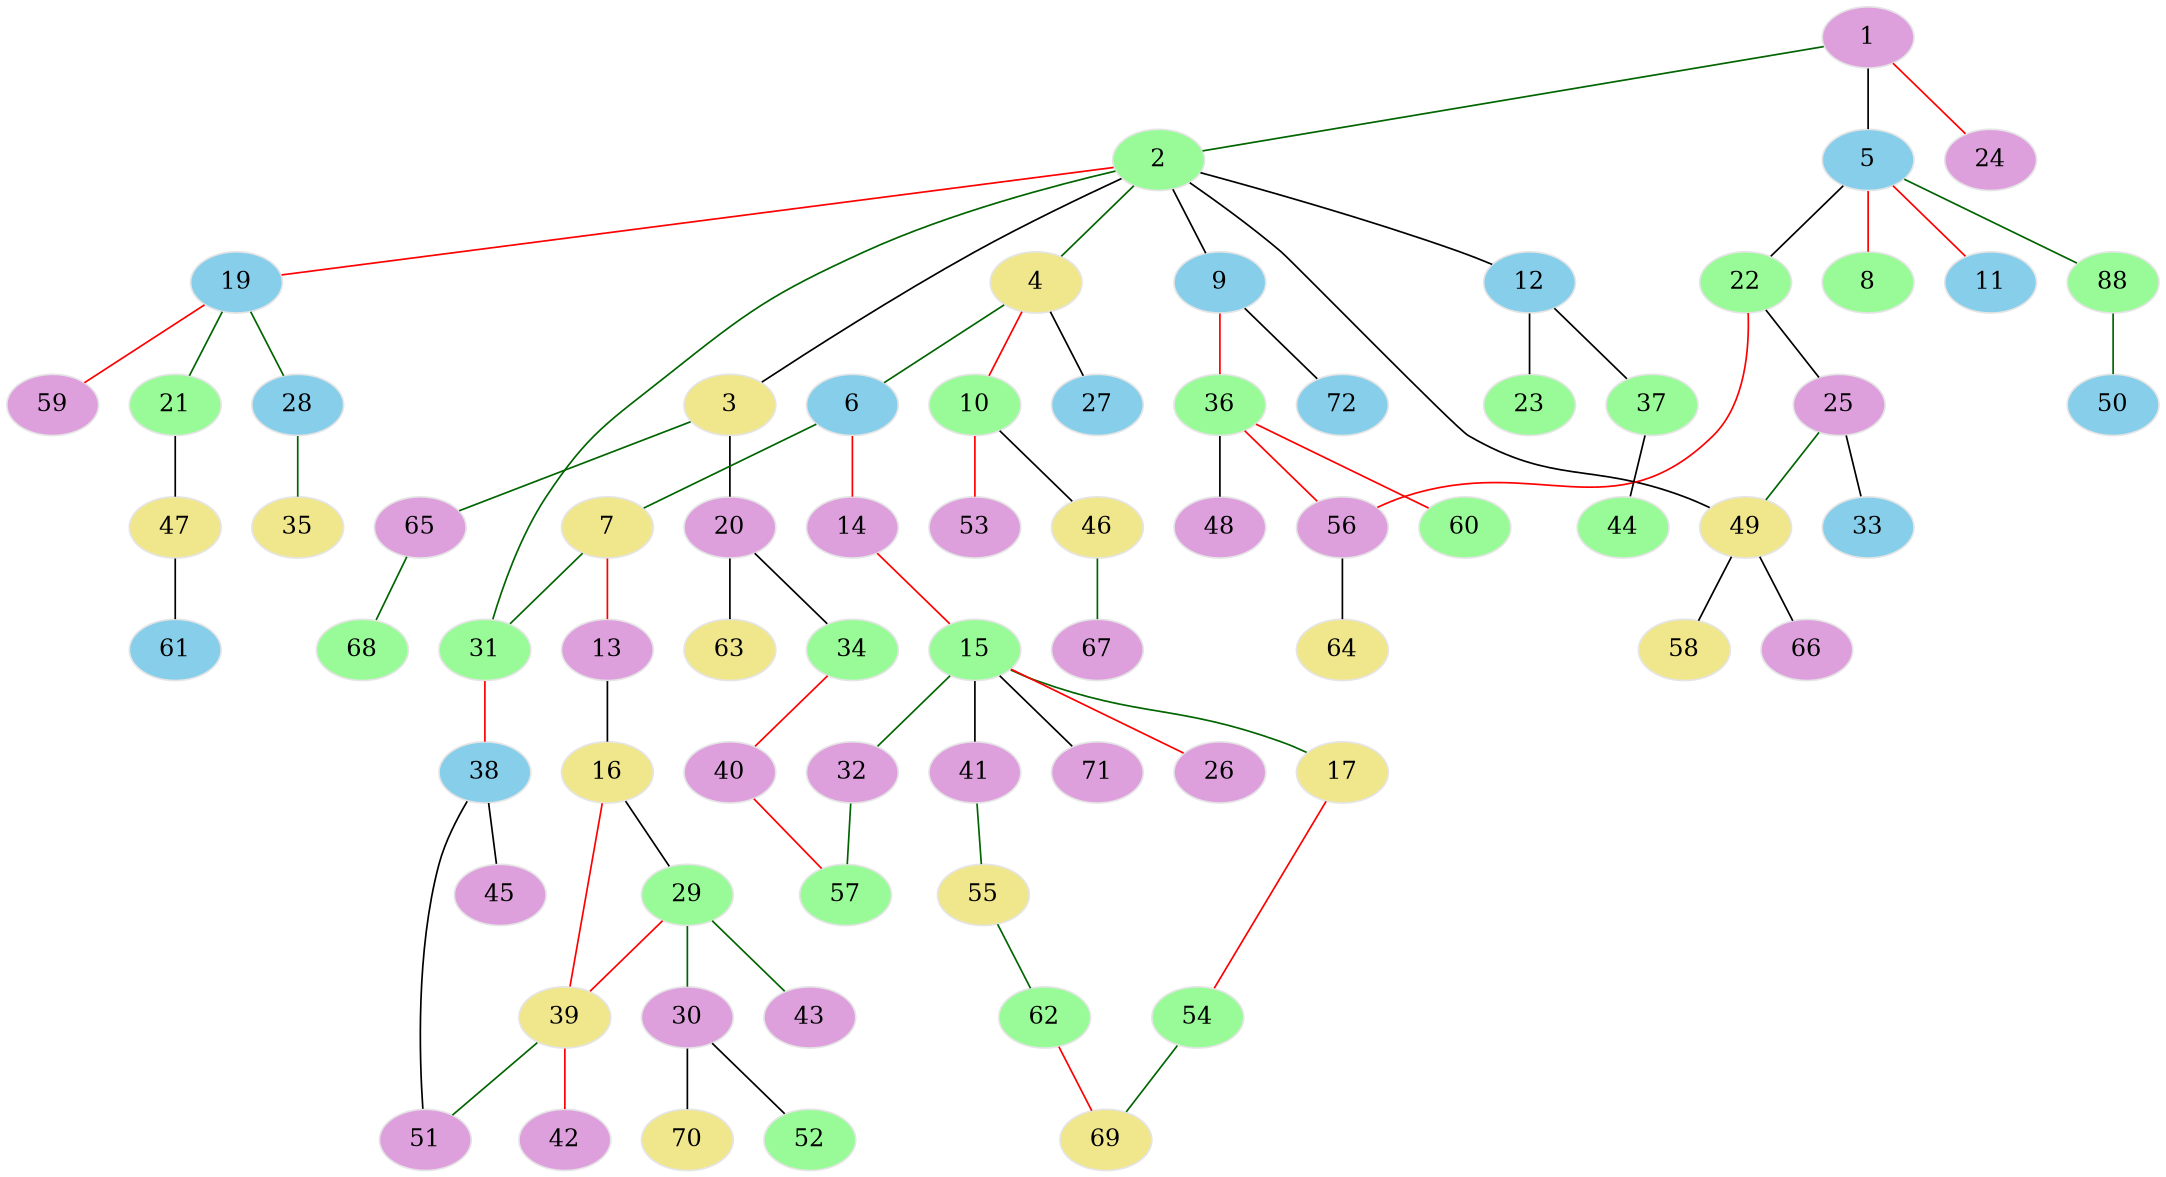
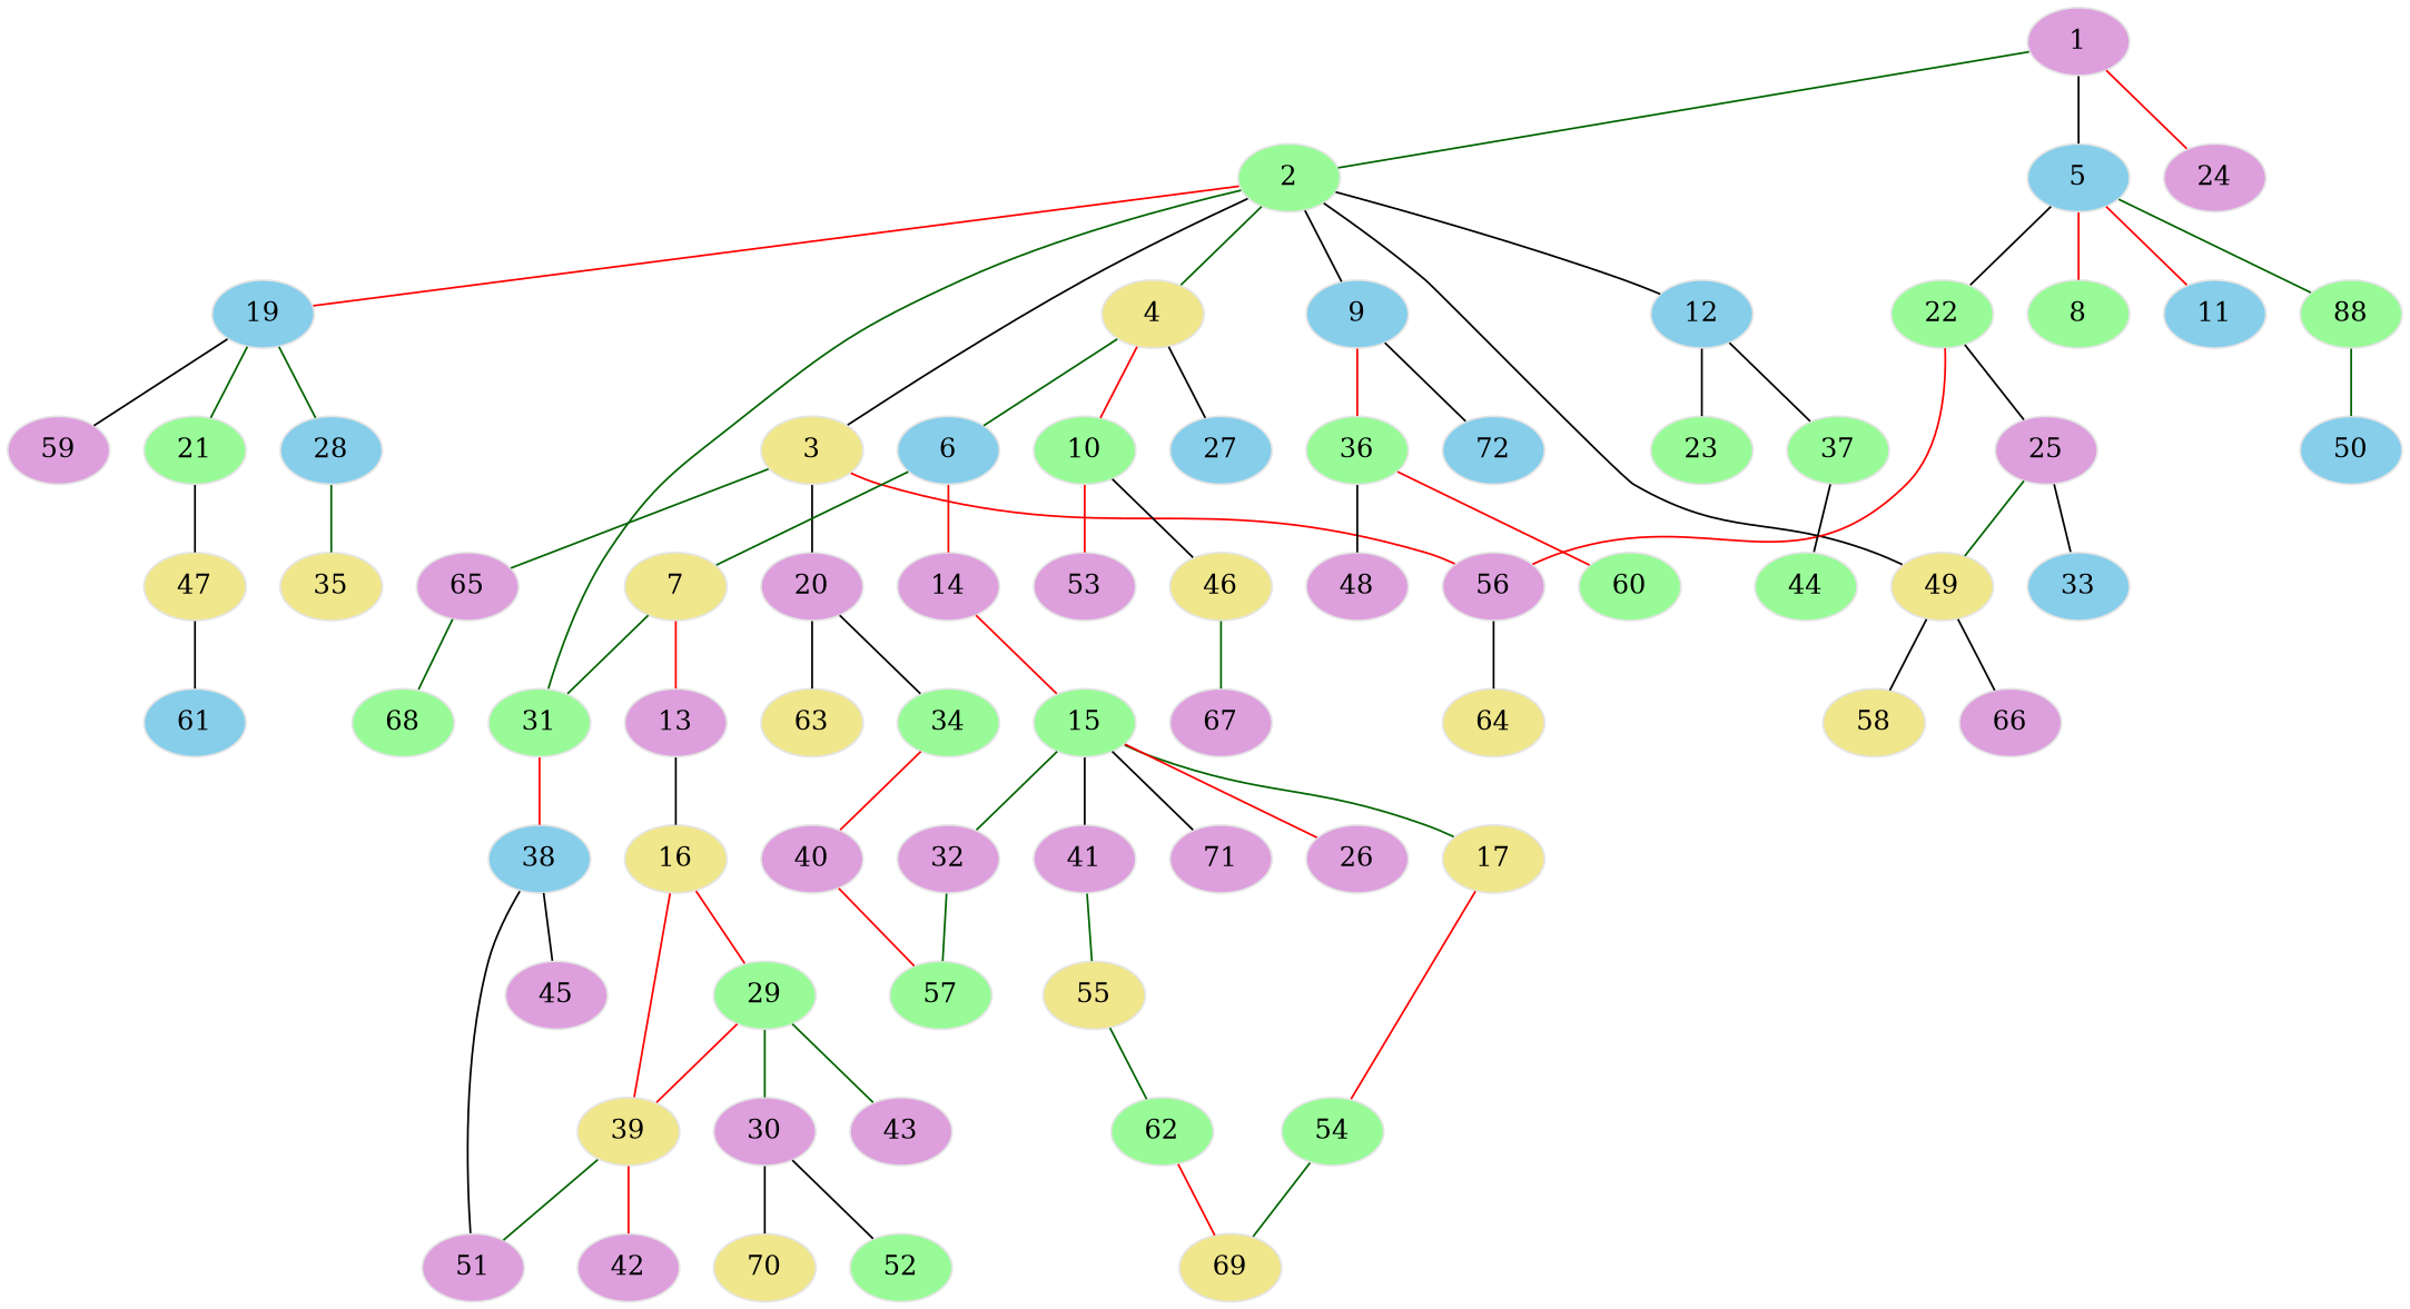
  graph {
    node [color=gray90 fillcolor=plum style=filled]
    edge [color=black]
    2 [fillcolor=palegreen]
    1
    5 [fillcolor=skyblue]
    24
    3 [fillcolor=khaki]
    4 [fillcolor=khaki]
    9 [fillcolor=skyblue]
    12 [fillcolor=skyblue]
    19 [fillcolor=skyblue]
    31 [fillcolor=palegreen]
    49 [fillcolor=khaki]
    8 [fillcolor=palegreen]
    11 [fillcolor=skyblue]
    n14 [fillcolor=palegreen label=88]
    22 [fillcolor=palegreen]
    20
    56
    65
    6 [fillcolor=skyblue]
    10 [fillcolor=palegreen]
    27 [fillcolor=skyblue]
    36 [fillcolor=palegreen]
    72 [fillcolor=skyblue]
    23 [fillcolor=palegreen]
    37 [fillcolor=palegreen]
    21 [fillcolor=palegreen]
    28 [fillcolor=skyblue]
    59
    38 [fillcolor=skyblue]
    58 [fillcolor=khaki]
    66
    34 [fillcolor=palegreen]
    63 [fillcolor=khaki]
    64 [fillcolor=khaki]
    68 [fillcolor=palegreen]
    7 [fillcolor=khaki]
    14
    46 [fillcolor=khaki]
    53
    50 [fillcolor=skyblue]
    25
    54 [fillcolor=palegreen]
    69 [fillcolor=khaki]
    13
    15 [fillcolor=palegreen]
    16 [fillcolor=khaki]
    48
    60 [fillcolor=palegreen]
    67
    44 [fillcolor=palegreen]
    29 [fillcolor=palegreen]
    39 [fillcolor=khaki]
    17 [fillcolor=khaki]
    26
    32
    41
    71
    57 [fillcolor=palegreen]
    55 [fillcolor=khaki]
    30
    43
    51
    42
    47 [fillcolor=khaki]
    35 [fillcolor=khaki]
    40
    61 [fillcolor=skyblue]
    33 [fillcolor=skyblue]
    52 [fillcolor=palegreen]
    70 [fillcolor=khaki]
    45
    62 [fillcolor=palegreen]
    2 -- 3
    2 -- 4 [color=darkgreen]
    2 -- 9
    2 -- 12
    2 -- 19 [color=red]
    2 -- 31 [color=darkgreen]
    2 -- 49
    1 -- 2 [color=darkgreen]
    1 -- 5
    1 -- 24 [color=red]
    5 -- 8 [color=red]
    5 -- 11 [color=red]
    5 -- n14 [color=darkgreen]
    5 -- 22
    3 -- 20
-   36 -- 56 [color=red]
+   3 -- 56 [color=red]
    3 -- 65 [color=darkgreen]
    4 -- 6 [color=darkgreen]
    4 -- 10 [color=red]
    4 -- 27
    9 -- 36 [color=red]
    9 -- 72
    12 -- 23
    12 -- 37
    19 -- 21 [color=darkgreen]
    19 -- 28 [color=darkgreen]
-   19 -- 59 [color=red]
+   19 -- 59
    31 -- 38 [color=red]
    49 -- 58
    49 -- 66
    n14 -- 50 [color=darkgreen]
    22 -- 56 [color=red]
    22 -- 25
    20 -- 34
    20 -- 63
    56 -- 64
    65 -- 68 [color=darkgreen]
    6 -- 7 [color=darkgreen]
    6 -- 14 [color=red]
    10 -- 46
    10 -- 53 [color=red]
    36 -- 48
    36 -- 60 [color=red]
    37 -- 44
    21 -- 47
    28 -- 35 [color=darkgreen]
    38 -- 51
    38 -- 45
    34 -- 40 [color=red]
    7 -- 31 [color=darkgreen]
    7 -- 13 [color=red]
    14 -- 15 [color=red]
    46 -- 67 [color=darkgreen]
    25 -- 49 [color=darkgreen]
    25 -- 33
    54 -- 69 [color=darkgreen]
    13 -- 16
    15 -- 17 [color=darkgreen]
    15 -- 26 [color=red]
    15 -- 32 [color=darkgreen]
    15 -- 41
    15 -- 71
-   16 -- 29
+   16 -- 29 [color=red]
    16 -- 39 [color=red]
    29 -- 39 [color=red]
    29 -- 30 [color=darkgreen]
    29 -- 43 [color=darkgreen]
    39 -- 51 [color=darkgreen]
    39 -- 42 [color=red]
    17 -- 54 [color=red]
    32 -- 57 [color=darkgreen]
    41 -- 55 [color=darkgreen]
    55 -- 62 [color=darkgreen]
    30 -- 52
    30 -- 70
    47 -- 61
    40 -- 57 [color=red]
    62 -- 69 [color=red]
  }
